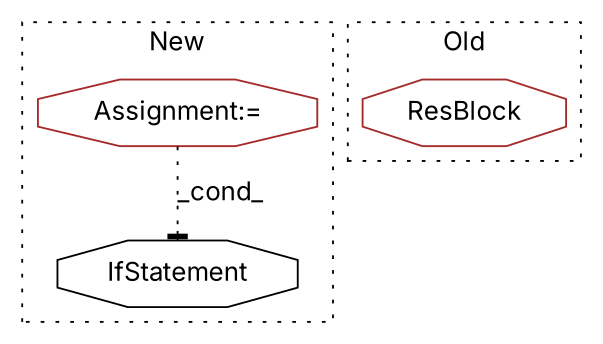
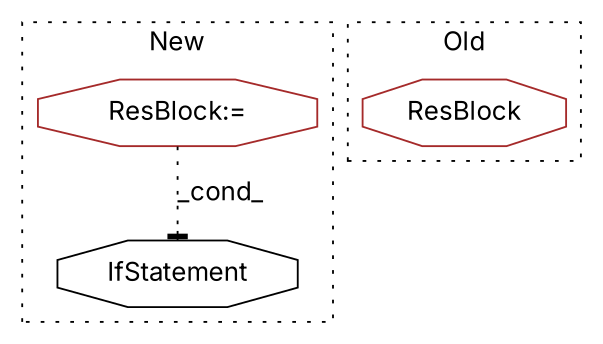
  digraph {
    fontname=Inter
    node [shape=octagon color=brown fontname=Inter]
    n1 [a=25 l="4,2" label=IfStatement s="7529,7539" color=black]
-   n2 [a=7 l=1 label="Assignment:=" s=6996]
+   n2 [a=7 l=1 label="ResBlock:=" s=6996]
    n3 [a=32 l="9,1" label=ResBlock s="7133,7166"]
    subgraph cluster_1 {
      label=New
      style=dotted
      n1
      n2
    }
    subgraph cluster_2 {
      label=Old
      style=dotted
      n3
    }
    n2 -> n1 [label=_cond_ style=dotted arrowhead=tee fontname=Inter]
  }
